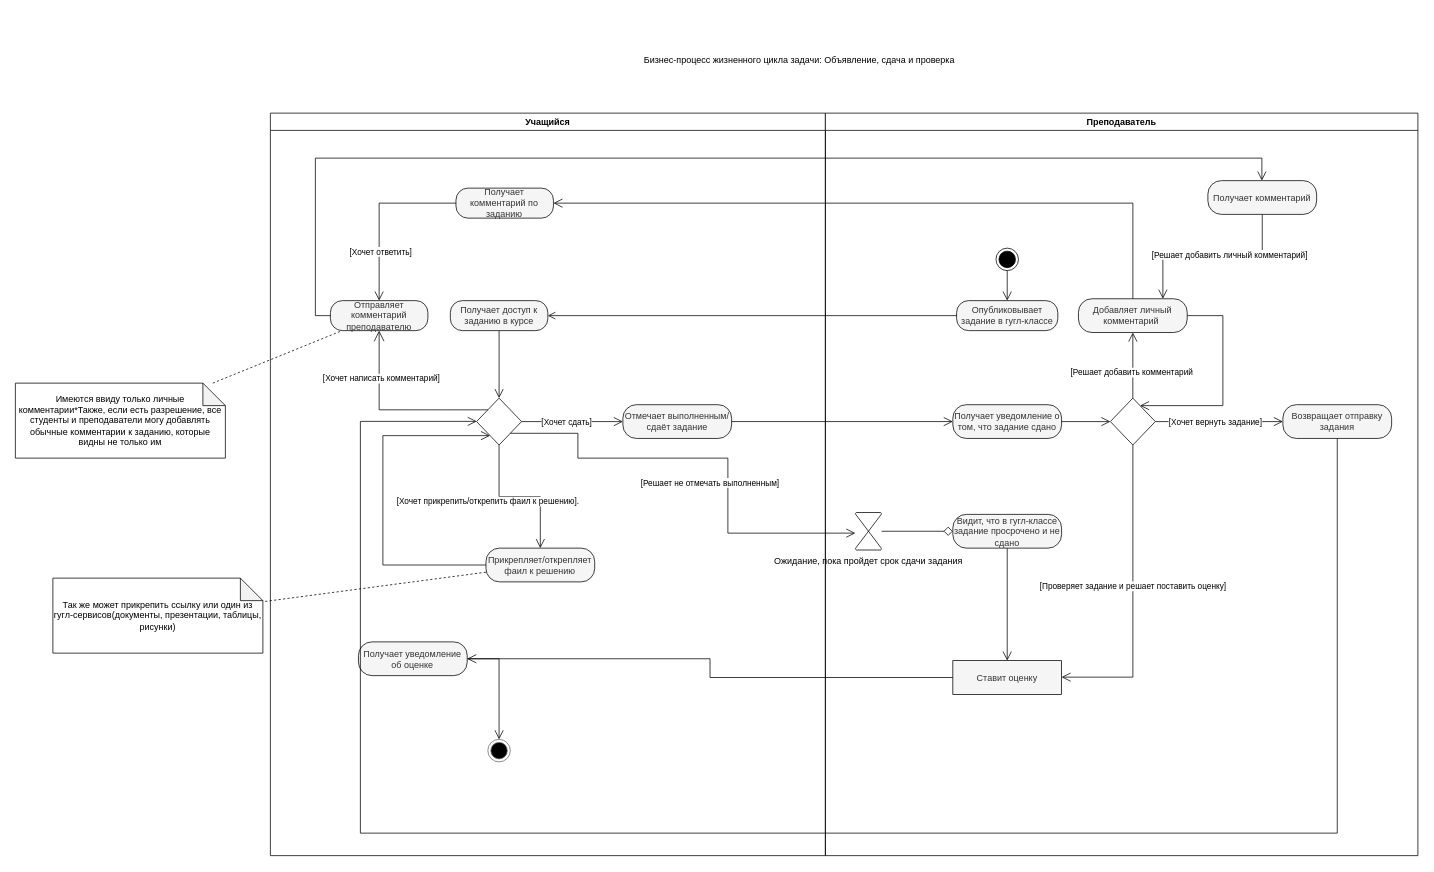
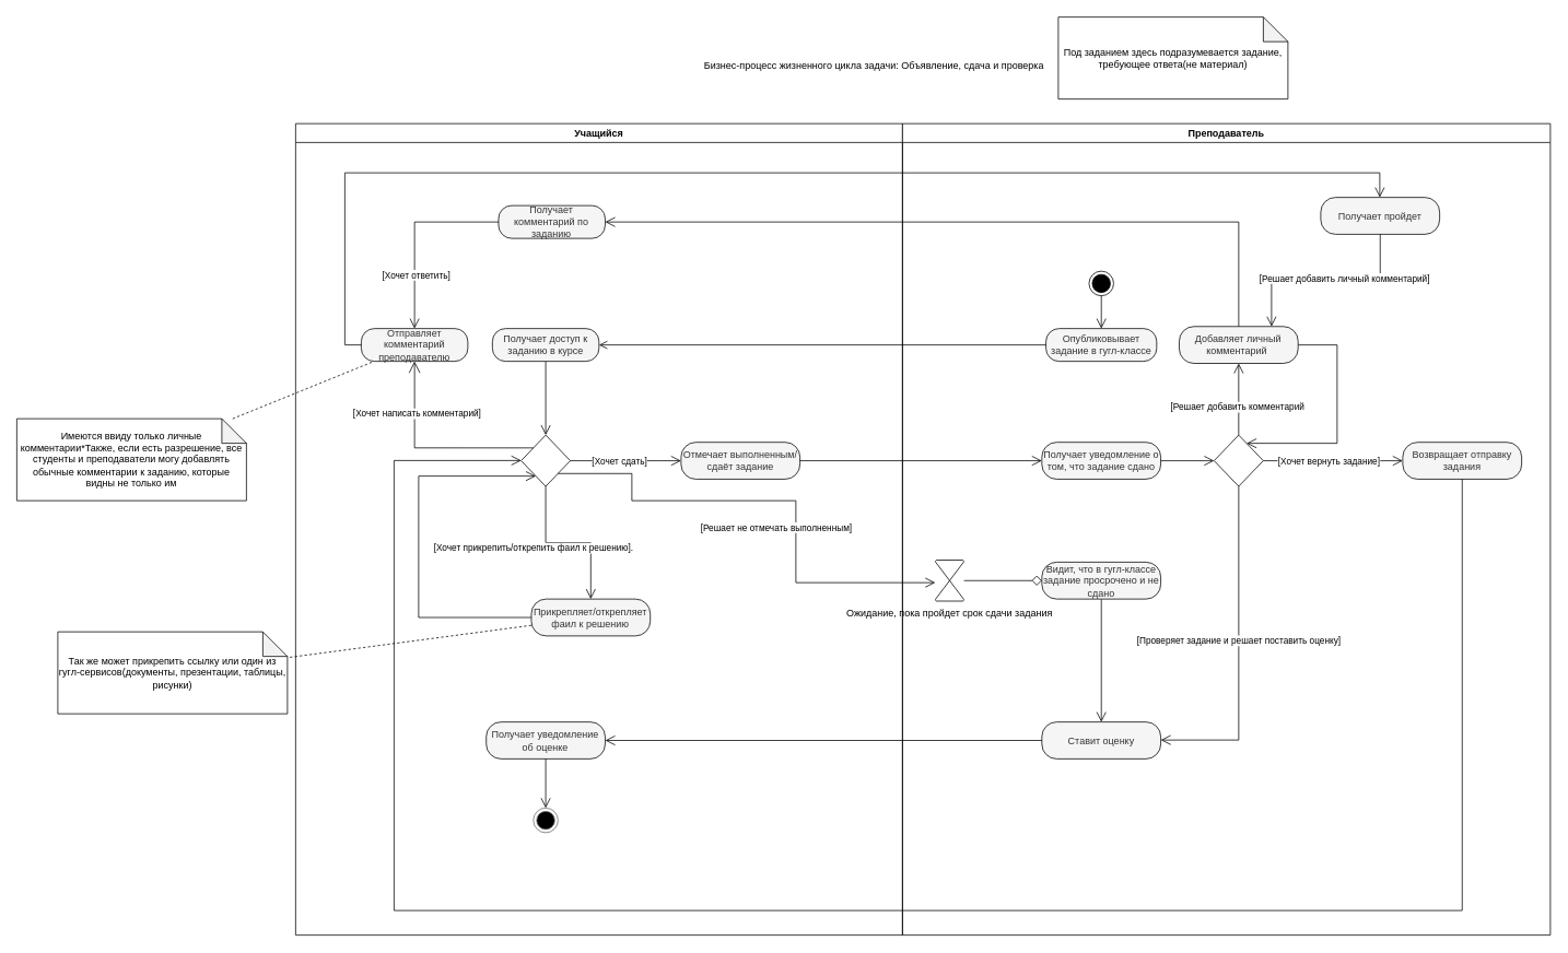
  <mxCell id="0" />
  <mxCell id="1" parent="0" />
  <mxCell id="2" value="Учащийся" style="swimlane;" vertex="1" parent="1"><mxGeometry x="360" y="150" width="740" height="990" as="geometry" /></mxCell>
  <mxCell id="3" style="edgeStyle=orthogonalEdgeStyle;rounded=0;orthogonalLoop=1;jettySize=auto;html=1;endArrow=open;endFill=0;startSize=10;endSize=10;strokeColor=#000000;" edge="1" parent="2" source="4" target="5"><mxGeometry relative="1" as="geometry" /></mxCell>
  <mxCell id="4" value="Получает доступ к заданию в курсе" style="rounded=1;whiteSpace=wrap;html=1;arcSize=40;fillColor=#f5f5f5;strokeColor=#000000;fontColor=#333333;" vertex="1" parent="2"><mxGeometry x="239.94" y="250" width="130" height="40" as="geometry" /></mxCell>
  <mxCell id="5" value="" style="rhombus;whiteSpace=wrap;html=1;strokeColor=#000000;" vertex="1" parent="2"><mxGeometry x="274.94" y="380" width="60" height="62.5" as="geometry" /></mxCell>
  <mxCell id="6" style="edgeStyle=orthogonalEdgeStyle;rounded=0;orthogonalLoop=1;jettySize=auto;html=1;endArrow=open;endFill=0;startSize=10;endSize=10;strokeColor=#000000;" edge="1" parent="2" source="7" target="5"><mxGeometry relative="1" as="geometry"><Array as="points"><mxPoint x="150" y="603" /><mxPoint x="150" y="430" /></Array></mxGeometry></mxCell>
  <mxCell id="7" value="Прикрепляет/открепляет фаил к решению" style="rounded=1;whiteSpace=wrap;html=1;arcSize=40;fillColor=#f5f5f5;strokeColor=#000000;fontColor=#333333;" vertex="1" parent="2"><mxGeometry x="287.44" y="580" width="145" height="45" as="geometry" /></mxCell>
  <mxCell id="8" style="edgeStyle=orthogonalEdgeStyle;rounded=0;orthogonalLoop=1;jettySize=auto;html=1;endArrow=open;endFill=0;startSize=10;endSize=10;strokeColor=#000000;" edge="1" parent="2" source="5" target="7"><mxGeometry relative="1" as="geometry"><mxPoint x="304.94" y="570" as="targetPoint" /></mxGeometry></mxCell>
  <mxCell id="9" value="[Хочет прикрепить/открепить фаил к решению]." style="edgeLabel;html=1;align=center;verticalAlign=middle;resizable=0;points=[];" vertex="1" connectable="0" parent="8"><mxGeometry x="-0.348" y="-1" relative="1" as="geometry"><mxPoint x="-14" y="12" as="offset" /></mxGeometry></mxCell>
  <mxCell id="10" value="Получает комментарий по заданию" style="rounded=1;whiteSpace=wrap;html=1;arcSize=40;fillColor=#f5f5f5;strokeColor=#000000;fontColor=#333333;" vertex="1" parent="2"><mxGeometry x="247.44" y="100" width="130" height="40" as="geometry" /></mxCell>
  <mxCell id="11" value="Отмечает выполненным/сдаёт задание" style="rounded=1;whiteSpace=wrap;html=1;arcSize=40;fillColor=#f5f5f5;strokeColor=#000000;fontColor=#333333;" vertex="1" parent="2"><mxGeometry x="470.0" y="388.75" width="145" height="45" as="geometry" /></mxCell>
  <mxCell id="12" value="" style="edgeStyle=orthogonalEdgeStyle;rounded=0;orthogonalLoop=1;jettySize=auto;html=1;endArrow=open;endFill=0;startSize=10;endSize=10;strokeColor=#000000;" edge="1" parent="2" source="5" target="11"><mxGeometry relative="1" as="geometry"><mxPoint x="509.95" y="357" as="targetPoint" /><mxPoint x="334.927" y="411.263" as="sourcePoint" /></mxGeometry></mxCell>
  <mxCell id="13" value="[Хочет сдать]" style="edgeLabel;html=1;align=center;verticalAlign=middle;resizable=0;points=[];" vertex="1" connectable="0" parent="12"><mxGeometry x="-0.379" y="-1" relative="1" as="geometry"><mxPoint x="18" y="-1" as="offset" /></mxGeometry></mxCell>
  <mxCell id="14" value="Отправляет комментарий преподавателю" style="rounded=1;whiteSpace=wrap;html=1;arcSize=40;fillColor=#f5f5f5;strokeColor=#000000;fontColor=#333333;" vertex="1" parent="2"><mxGeometry x="80" y="250" width="130" height="40" as="geometry" /></mxCell>
  <mxCell id="15" value="" style="endArrow=open;endFill=1;endSize=12;html=1;rounded=0;strokeColor=#000000;exitX=0;exitY=0;exitDx=0;exitDy=0;edgeStyle=orthogonalEdgeStyle;" edge="1" parent="2" source="5" target="14"><mxGeometry width="160" relative="1" as="geometry"><mxPoint x="-30" y="430" as="sourcePoint" /><mxPoint x="130" y="430" as="targetPoint" /></mxGeometry></mxCell>
  <mxCell id="16" value="[Хочет написать комментарий]" style="edgeLabel;html=1;align=center;verticalAlign=middle;resizable=0;points=[];" vertex="1" connectable="0" parent="15"><mxGeometry x="0.495" y="-2" relative="1" as="geometry"><mxPoint as="offset" /></mxGeometry></mxCell>
  <mxCell id="17" style="edgeStyle=orthogonalEdgeStyle;rounded=0;orthogonalLoop=1;jettySize=auto;html=1;endArrow=open;endFill=0;startSize=10;endSize=10;strokeColor=#000000;" edge="1" parent="2" source="10" target="14"><mxGeometry relative="1" as="geometry"><mxPoint x="282.453" y="151.263" as="sourcePoint" /></mxGeometry></mxCell>
  <mxCell id="18" value="[Хочет ответить]" style="edgeLabel;html=1;align=center;verticalAlign=middle;resizable=0;points=[];" vertex="1" connectable="0" parent="17"><mxGeometry x="-0.149" y="2" relative="1" as="geometry"><mxPoint x="-2" y="62" as="offset" /></mxGeometry></mxCell>
- <mxCell id="19" value="Получает уведомление об оценке" style="rounded=1;whiteSpace=wrap;html=1;arcSize=40;fillColor=#f5f5f5;strokeColor=#000000;fontColor=#333333;" vertex="1" parent="2"><mxGeometry x="117.44" y="705" width="145" height="45" as="geometry" /></mxCell>
+ <mxCell id="19" value="Получает уведомление об оценке" style="rounded=1;whiteSpace=wrap;html=1;arcSize=40;fillColor=#f5f5f5;strokeColor=#000000;fontColor=#333333;" vertex="1" parent="2"><mxGeometry x="232.44" y="730" width="145" height="45" as="geometry" /></mxCell>
  <mxCell id="20" value="Преподаватель" style="swimlane;" vertex="1" parent="1"><mxGeometry x="1100" y="150" width="790" height="990" as="geometry" /></mxCell>
  <mxCell id="21" value="" style="ellipse;html=1;shape=endState;fillColor=#000000;strokeColor=#000000;fontColor=#333333;" vertex="1" parent="20"><mxGeometry x="227.45" y="180" width="30" height="30" as="geometry" /></mxCell>
  <mxCell id="22" value="Опубликовывает задание в гугл-классе" style="rounded=1;whiteSpace=wrap;html=1;arcSize=40;fillColor=#f5f5f5;strokeColor=#000000;fontColor=#333333;" vertex="1" parent="20"><mxGeometry x="174.95" y="250" width="135" height="40" as="geometry" /></mxCell>
  <mxCell id="23" style="edgeStyle=orthogonalEdgeStyle;rounded=0;orthogonalLoop=1;jettySize=auto;html=1;endArrow=open;endFill=0;endSize=10;startSize=10;fillColor=#f5f5f5;strokeColor=#000000;" edge="1" parent="20" source="21" target="22"><mxGeometry relative="1" as="geometry"><mxPoint x="234.95" y="290.0" as="targetPoint" /></mxGeometry></mxCell>
  <mxCell id="24" value="Получает уведомление о том, что задание сдано" style="rounded=1;whiteSpace=wrap;html=1;arcSize=40;fillColor=#f5f5f5;strokeColor=#000000;fontColor=#333333;" vertex="1" parent="20"><mxGeometry x="169.95" y="388.75" width="145" height="45" as="geometry" /></mxCell>
  <mxCell id="25" style="edgeStyle=orthogonalEdgeStyle;rounded=0;orthogonalLoop=1;jettySize=auto;html=1;endArrow=open;endFill=0;startSize=10;endSize=10;strokeColor=#000000;" edge="1" parent="20" source="26" target="29"><mxGeometry relative="1" as="geometry" /></mxCell>
  <mxCell id="26" value="Видит, что в гугл-классе задание просрочено и не сдано" style="rounded=1;whiteSpace=wrap;html=1;arcSize=40;fillColor=#f5f5f5;strokeColor=#000000;fontColor=#333333;" vertex="1" parent="20"><mxGeometry x="169.95" y="535" width="145" height="45" as="geometry" /></mxCell>
  <mxCell id="27" style="edgeStyle=orthogonalEdgeStyle;rounded=0;orthogonalLoop=1;jettySize=auto;html=1;endArrow=diamond;endFill=0;startSize=10;endSize=10;strokeColor=#000000;" edge="1" parent="20" source="28" target="26"><mxGeometry relative="1" as="geometry" /></mxCell>
  <mxCell id="28" value="Ожидание, пока пройдет срок сдачи задания" style="verticalLabelPosition=bottom;verticalAlign=top;html=1;shape=mxgraph.flowchart.collate;strokeColor=#000000;" vertex="1" parent="20"><mxGeometry x="39.95" y="532.5" width="35" height="50" as="geometry" /></mxCell>
- <mxCell id="29" value="Ставит оценку" style="whiteSpace=wrap;html=1;arcSize=40;fillColor=#f5f5f5;strokeColor=#000000;fontColor=#333333;rounded=0;" vertex="1" parent="20"><mxGeometry x="169.95" y="730" width="145" height="45" as="geometry" /></mxCell>
+ <mxCell id="29" value="Ставит оценку" style="rounded=1;whiteSpace=wrap;html=1;arcSize=40;fillColor=#f5f5f5;strokeColor=#000000;fontColor=#333333;" vertex="1" parent="20"><mxGeometry x="169.95" y="730" width="145" height="45" as="geometry" /></mxCell>
  <mxCell id="30" style="edgeStyle=orthogonalEdgeStyle;rounded=0;orthogonalLoop=1;jettySize=auto;html=1;endArrow=open;endFill=0;startSize=10;endSize=10;strokeColor=#000000;" edge="1" parent="20" source="34" target="39"><mxGeometry relative="1" as="geometry" /></mxCell>
  <mxCell id="31" value="[Решает добавить комментарий&amp;nbsp;" style="edgeLabel;html=1;align=center;verticalAlign=middle;resizable=0;points=[];" vertex="1" connectable="0" parent="30"><mxGeometry x="-0.209" relative="1" as="geometry"><mxPoint as="offset" /></mxGeometry></mxCell>
  <mxCell id="32" style="edgeStyle=orthogonalEdgeStyle;rounded=0;orthogonalLoop=1;jettySize=auto;html=1;endArrow=open;endFill=0;startSize=10;endSize=10;strokeColor=#000000;" edge="1" parent="20" source="34" target="40"><mxGeometry relative="1" as="geometry" /></mxCell>
  <mxCell id="33" value="[Хочет вернуть задание]" style="edgeLabel;html=1;align=center;verticalAlign=middle;resizable=0;points=[];" vertex="1" connectable="0" parent="32"><mxGeometry x="-0.273" y="3" relative="1" as="geometry"><mxPoint x="18" y="3" as="offset" /></mxGeometry></mxCell>
  <mxCell id="34" value="" style="rhombus;whiteSpace=wrap;html=1;strokeColor=#000000;" vertex="1" parent="20"><mxGeometry x="379.95" y="380" width="60" height="62.5" as="geometry" /></mxCell>
  <mxCell id="35" style="edgeStyle=orthogonalEdgeStyle;rounded=0;orthogonalLoop=1;jettySize=auto;html=1;endArrow=open;endFill=0;startSize=10;endSize=10;strokeColor=#000000;" edge="1" parent="20" source="24" target="34"><mxGeometry relative="1" as="geometry"><mxPoint x="439.95" y="411.25" as="targetPoint" /></mxGeometry></mxCell>
  <mxCell id="36" style="edgeStyle=orthogonalEdgeStyle;rounded=0;orthogonalLoop=1;jettySize=auto;html=1;endArrow=open;endFill=0;startSize=10;endSize=10;strokeColor=#000000;" edge="1" parent="20" source="34" target="29"><mxGeometry relative="1" as="geometry"><mxPoint x="469.95" y="760" as="targetPoint" /><Array as="points"><mxPoint x="409.95" y="752" /></Array></mxGeometry></mxCell>
  <mxCell id="37" value="[Проверяет задание и решает поставить оценку]" style="edgeLabel;html=1;align=center;verticalAlign=middle;resizable=0;points=[];" vertex="1" connectable="0" parent="36"><mxGeometry x="0.571" y="1" relative="1" as="geometry"><mxPoint x="8" y="-123" as="offset" /></mxGeometry></mxCell>
  <mxCell id="38" style="edgeStyle=orthogonalEdgeStyle;rounded=0;orthogonalLoop=1;jettySize=auto;html=1;endArrow=open;endFill=0;startSize=10;endSize=10;strokeColor=#000000;" edge="1" parent="20" source="39" target="34"><mxGeometry relative="1" as="geometry"><Array as="points"><mxPoint x="530" y="270" /><mxPoint x="530" y="390" /></Array></mxGeometry></mxCell>
  <mxCell id="39" value="Добавляет личный комментарий&amp;nbsp;" style="rounded=1;whiteSpace=wrap;html=1;arcSize=40;fillColor=#f5f5f5;strokeColor=#000000;fontColor=#333333;" vertex="1" parent="20"><mxGeometry x="337.45" y="247.5" width="145" height="45" as="geometry" /></mxCell>
  <mxCell id="40" value="Возвращает отправку задания" style="rounded=1;whiteSpace=wrap;html=1;arcSize=40;fillColor=#f5f5f5;strokeColor=#000000;fontColor=#333333;" vertex="1" parent="20"><mxGeometry x="610" y="388.75" width="145" height="45" as="geometry" /></mxCell>
- <mxCell id="41" value="Получает комментарий" style="rounded=1;whiteSpace=wrap;html=1;arcSize=40;fillColor=#f5f5f5;strokeColor=#000000;fontColor=#333333;" vertex="1" parent="20"><mxGeometry x="510" y="90" width="145" height="45" as="geometry" /></mxCell>
+ <mxCell id="41" value="Получает пройдет" style="rounded=1;whiteSpace=wrap;html=1;arcSize=40;fillColor=#f5f5f5;strokeColor=#000000;fontColor=#333333;" vertex="1" parent="20"><mxGeometry x="510" y="90" width="145" height="45" as="geometry" /></mxCell>
  <mxCell id="42" style="edgeStyle=orthogonalEdgeStyle;rounded=0;orthogonalLoop=1;jettySize=auto;html=1;endArrow=open;endFill=0;startSize=10;endSize=10;strokeColor=#000000;" edge="1" parent="20" source="41" target="39"><mxGeometry relative="1" as="geometry"><mxPoint x="949.95" y="420" as="sourcePoint" /><mxPoint x="949.95" y="332.5" as="targetPoint" /><Array as="points"><mxPoint x="450" y="188" /></Array></mxGeometry></mxCell>
  <mxCell id="43" value="[Решает добавить личный комментарий]" style="edgeLabel;html=1;align=center;verticalAlign=middle;resizable=0;points=[];" vertex="1" connectable="0" parent="42"><mxGeometry x="-0.209" relative="1" as="geometry"><mxPoint as="offset" /></mxGeometry></mxCell>
  <mxCell id="44" value="Бизнес-процесс жизненного цикла задачи: Объявление, сдача и проверка" style="text;html=1;align=center;verticalAlign=middle;resizable=0;points=[];autosize=1;strokeColor=none;fillColor=none;" vertex="1" parent="1"><mxGeometry x="850" y="70" width="430" height="20" as="geometry" /></mxCell>
+ <mxCell id="45" value="Под заданием здесь подразумевается задание, требующее ответа(не материал)" style="shape=note;whiteSpace=wrap;html=1;backgroundOutline=1;darkOpacity=0.05;" vertex="1" parent="1"><mxGeometry x="1290" y="20" width="280" height="100" as="geometry" /></mxCell>
  <mxCell id="46" value="" style="edgeStyle=orthogonalEdgeStyle;html=1;verticalAlign=bottom;endArrow=open;endSize=8;rounded=0;fillColor=#f5f5f5;strokeColor=#000000;" edge="1" source="22" parent="1" target="4"><mxGeometry relative="1" as="geometry"><mxPoint x="939.95" y="470" as="targetPoint" /></mxGeometry></mxCell>
  <mxCell id="47" value="Так же может прикрепить ссылку или один из гугл-сервисов(документы, презентации, таблицы, рисунки)" style="shape=note;whiteSpace=wrap;html=1;backgroundOutline=1;darkOpacity=0.05;" vertex="1" parent="1"><mxGeometry x="70" y="770" width="280" height="100" as="geometry" /></mxCell>
  <mxCell id="48" value="" style="endArrow=none;dashed=1;html=1;rounded=0;startSize=10;endSize=10;strokeColor=#000000;" edge="1" parent="1" source="7" target="47"><mxGeometry width="50" height="50" relative="1" as="geometry"><mxPoint x="590" y="650" as="sourcePoint" /><mxPoint x="900" y="390" as="targetPoint" /></mxGeometry></mxCell>
  <mxCell id="49" value="" style="endArrow=open;html=1;rounded=0;startSize=10;endSize=10;strokeColor=#000000;exitX=1;exitY=1;exitDx=0;exitDy=0;edgeStyle=orthogonalEdgeStyle;endFill=0;" edge="1" parent="1" source="5" target="28"><mxGeometry width="50" height="50" relative="1" as="geometry"><mxPoint x="989.95" y="760" as="sourcePoint" /><mxPoint x="1199.95" y="720" as="targetPoint" /><Array as="points"><mxPoint x="770" y="577" /><mxPoint x="770" y="610" /><mxPoint x="970" y="610" /><mxPoint x="970" y="710" /></Array></mxGeometry></mxCell>
  <mxCell id="50" value="[Решает не отмечать выполненным]" style="edgeLabel;html=1;align=center;verticalAlign=middle;resizable=0;points=[];" vertex="1" connectable="0" parent="49"><mxGeometry x="0.025" y="-3" relative="1" as="geometry"><mxPoint x="-5" y="29" as="offset" /></mxGeometry></mxCell>
  <mxCell id="51" style="edgeStyle=orthogonalEdgeStyle;rounded=0;orthogonalLoop=1;jettySize=auto;html=1;endArrow=open;endFill=0;startSize=10;endSize=10;strokeColor=#000000;" edge="1" parent="1" source="39" target="10"><mxGeometry relative="1" as="geometry"><mxPoint x="860" y="220" as="targetPoint" /><Array as="points"><mxPoint x="1510" y="270" /></Array></mxGeometry></mxCell>
  <mxCell id="52" style="edgeStyle=orthogonalEdgeStyle;rounded=0;orthogonalLoop=1;jettySize=auto;html=1;endArrow=open;endFill=0;startSize=10;endSize=10;strokeColor=#000000;startArrow=none;" edge="1" parent="1" source="11" target="24"><mxGeometry relative="1" as="geometry"><mxPoint x="1030" y="540" as="targetPoint" /></mxGeometry></mxCell>
  <mxCell id="53" style="edgeStyle=orthogonalEdgeStyle;rounded=0;orthogonalLoop=1;jettySize=auto;html=1;endArrow=open;endFill=0;startSize=10;endSize=10;strokeColor=#000000;" edge="1" parent="1" source="40" target="5"><mxGeometry relative="1" as="geometry"><Array as="points"><mxPoint x="1783" y="1110" /><mxPoint x="480" y="1110" /><mxPoint x="480" y="561" /></Array></mxGeometry></mxCell>
  <mxCell id="54" style="edgeStyle=orthogonalEdgeStyle;rounded=0;orthogonalLoop=1;jettySize=auto;html=1;endArrow=open;endFill=0;startSize=10;endSize=10;strokeColor=#000000;" edge="1" parent="1" source="14" target="41"><mxGeometry relative="1" as="geometry"><mxPoint x="1780" y="210" as="targetPoint" /><Array as="points"><mxPoint x="420" y="420" /><mxPoint x="420" y="210" /><mxPoint x="1682" y="210" /></Array></mxGeometry></mxCell>
  <mxCell id="55" value="Имеются ввиду только личные комментарии*Также, если есть разрешение, все студенты и преподаватели могу добавлять обычные комментарии к заданию, которые видны не только им" style="shape=note;whiteSpace=wrap;html=1;backgroundOutline=1;darkOpacity=0.05;" vertex="1" parent="1"><mxGeometry x="20" y="510" width="280" height="100" as="geometry" /></mxCell>
  <mxCell id="56" value="" style="endArrow=none;dashed=1;html=1;rounded=0;startSize=10;endSize=10;strokeColor=#000000;" edge="1" parent="1" source="55" target="14"><mxGeometry width="50" height="50" relative="1" as="geometry"><mxPoint x="270" y="740" as="sourcePoint" /><mxPoint x="320" y="690" as="targetPoint" /></mxGeometry></mxCell>
  <mxCell id="57" style="edgeStyle=orthogonalEdgeStyle;rounded=0;orthogonalLoop=1;jettySize=auto;html=1;endArrow=open;endFill=0;startSize=10;endSize=10;strokeColor=#000000;" edge="1" parent="1" source="29" target="19"><mxGeometry relative="1" as="geometry" /></mxCell>
  <mxCell id="58" style="edgeStyle=orthogonalEdgeStyle;rounded=0;orthogonalLoop=1;jettySize=auto;html=1;endArrow=open;endFill=0;startSize=10;endSize=10;strokeColor=#000000;" edge="1" parent="1" source="19" target="59"><mxGeometry relative="1" as="geometry"><mxPoint x="664.94" y="1000" as="targetPoint" /></mxGeometry></mxCell>
  <mxCell id="59" value="" style="ellipse;html=1;shape=endState;fillColor=#000000;strokeColor=#666666;fontColor=#333333;" vertex="1" parent="1"><mxGeometry x="649.94" y="985" width="30" height="30" as="geometry" /></mxCell>
